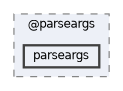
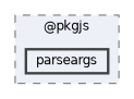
  digraph {
    compound=true
    n1 [color=grey25 fillcolor="#edf0f7" fontname=Helvetica fontsize=10 height=0.2 label=parseargs shape=box style="filled,bold" width=0.4]
    subgraph cluster_1 {
      bgcolor="#edf0f7"
      fontname=Helvetica
      fontsize=10
-     label="@parseargs"
+     label="@pkgjs"
      pencolor=grey50
      style="filled,dashed"
      n1
    }
  }
